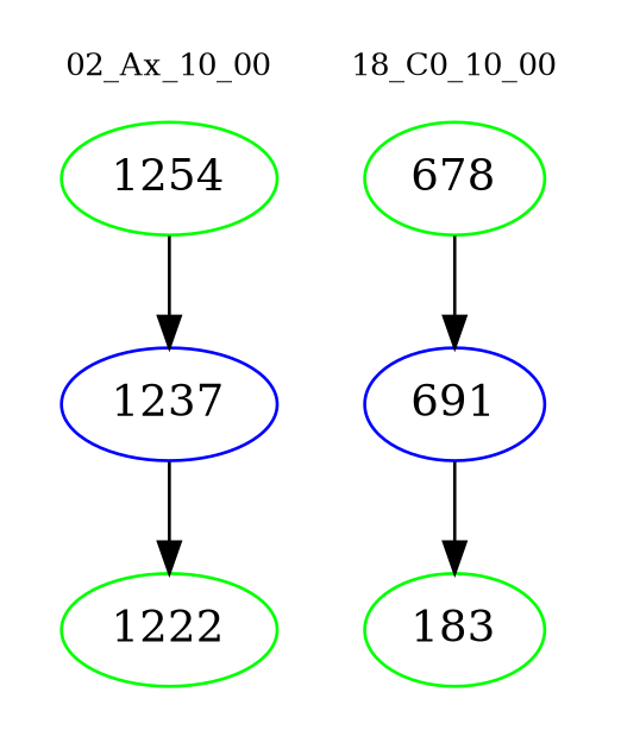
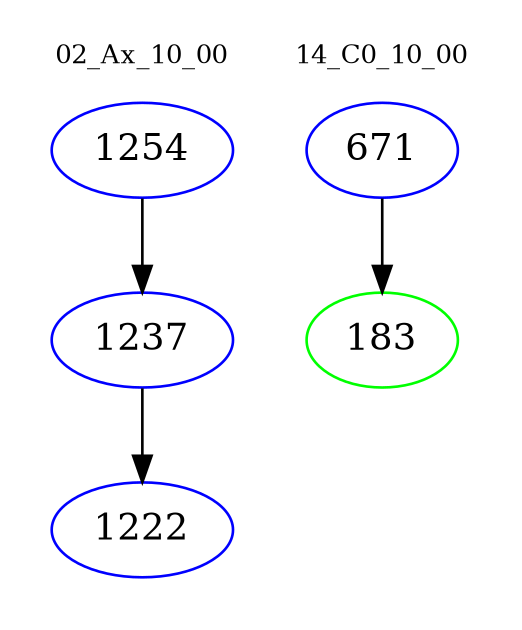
  digraph {
    node [color=green]
    edge [color=black]
-   n1 [label=1254]
+   n1 [color=blue label=1254]
    n2 [color=blue label=1237]
-   n3 [label=1222]
-   n4 [label=678]
-   n5 [color=blue label=691]
+   n3 [color=blue label=1222]
+   n5 [color=blue label=671]
    n6 [label=183]
    subgraph cluster_1 {
      color=white
      fontsize=10
      label="02_Ax_10_00"
      n1
      n2
      n3
    }
    subgraph cluster_2 {
      color=white
      fontsize=10
-     label="18_C0_10_00"
-     n4
+     label="14_C0_10_00"
      n5
      n6
    }
    n1 -> n2
    n2 -> n3
-   n4 -> n5
    n5 -> n6
  }
